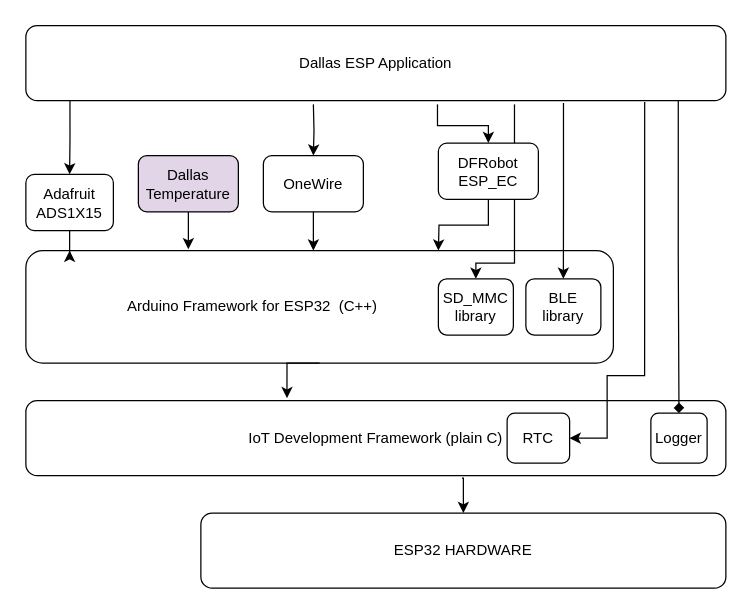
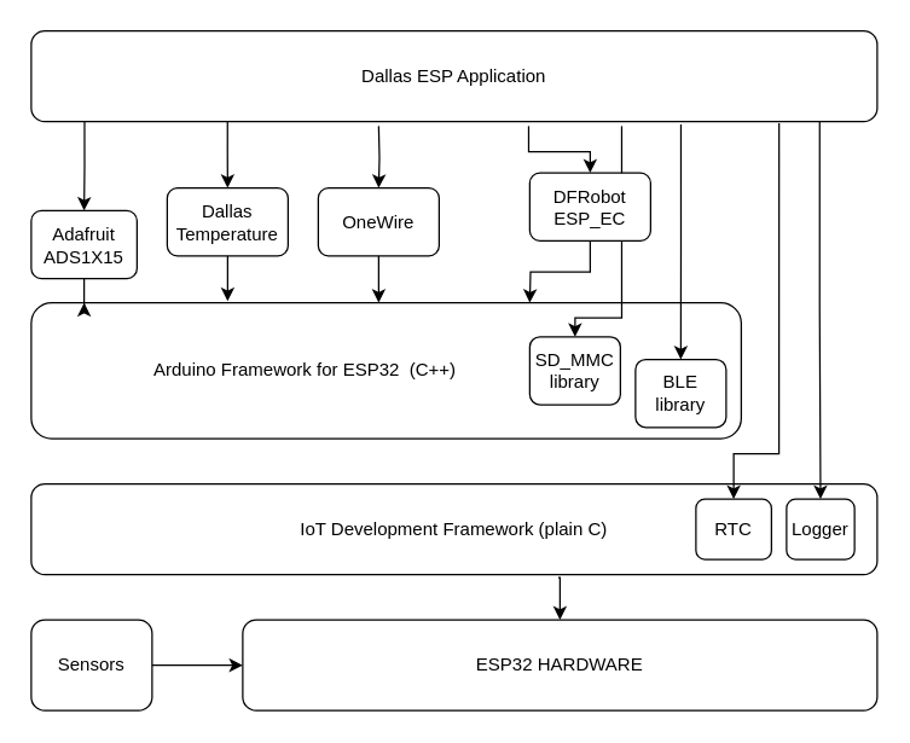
  <mxCell id="0" />
  <mxCell id="1" parent="0" />
+ <mxCell id="2" style="edgeStyle=orthogonalEdgeStyle;rounded=0;orthogonalLoop=1;jettySize=auto;html=1;entryX=1;entryY=0.5;entryDx=0;entryDy=0;startArrow=classic;startFill=1;endArrow=none;endFill=0;" parent="1" source="3" target="26" edge="1"><mxGeometry relative="1" as="geometry" /></mxCell>
  <mxCell id="3" value="ESP32 HARDWARE" style="rounded=1;whiteSpace=wrap;html=1;" parent="1" vertex="1"><mxGeometry x="160" y="410" width="420" height="60" as="geometry" /></mxCell>
  <mxCell id="4" style="edgeStyle=orthogonalEdgeStyle;rounded=0;orthogonalLoop=1;jettySize=auto;html=1;exitX=0.623;exitY=1.033;exitDx=0;exitDy=0;entryX=0.5;entryY=0;entryDx=0;entryDy=0;exitPerimeter=0;" parent="1" source="5" edge="1" target="3"><mxGeometry relative="1" as="geometry"><mxPoint x="277" y="410" as="targetPoint" /></mxGeometry></mxCell>
  <mxCell id="5" value="IoT Development Framework (plain C)" style="rounded=1;whiteSpace=wrap;html=1;align=center;" parent="1" vertex="1"><mxGeometry x="20" y="320" width="560" height="60" as="geometry" /></mxCell>
- <mxCell id="6" value="RTC" style="rounded=1;whiteSpace=wrap;html=1;" parent="1" vertex="1"><mxGeometry x="405" y="330" width="50" height="40" as="geometry" /></mxCell>
+ <mxCell id="6" value="RTC" style="rounded=1;whiteSpace=wrap;html=1;" parent="1" vertex="1"><mxGeometry x="460" y="330" width="50" height="40" as="geometry" /></mxCell>
  <mxCell id="7" value="Logger" style="rounded=1;whiteSpace=wrap;html=1;" parent="1" vertex="1"><mxGeometry x="520" y="330" width="45" height="40" as="geometry" /></mxCell>
  <mxCell id="8" value="&amp;nbsp; &amp;nbsp; &amp;nbsp; &amp;nbsp; &amp;nbsp; &amp;nbsp; &amp;nbsp; &amp;nbsp; &amp;nbsp; &amp;nbsp; &amp;nbsp; &amp;nbsp; Arduino Framework for ESP32&amp;nbsp; (C++)" style="rounded=1;whiteSpace=wrap;html=1;verticalAlign=middle;align=left;" parent="1" vertex="1"><mxGeometry x="20" y="200" width="470" height="90" as="geometry" /></mxCell>
- <mxCell id="9" value="BLE&lt;div&gt;library&lt;/div&gt;" style="rounded=1;whiteSpace=wrap;html=1;" parent="1" vertex="1"><mxGeometry x="420" y="222.5" width="60" height="45" as="geometry" /></mxCell>
+ <mxCell id="9" value="BLE&lt;div&gt;library&lt;/div&gt;" style="rounded=1;whiteSpace=wrap;html=1;" parent="1" vertex="1"><mxGeometry x="420" y="237.5" width="60" height="45" as="geometry" /></mxCell>
  <mxCell id="10" value="Adafruit&lt;br&gt;ADS1X15" style="rounded=1;whiteSpace=wrap;html=1;" parent="1" vertex="1"><mxGeometry x="20" y="139" width="70" height="45" as="geometry" /></mxCell>
- <mxCell id="11" value="Dallas&lt;br&gt;Temperature" style="rounded=1;whiteSpace=wrap;html=1;fillColor=#e1d5e7;" parent="1" vertex="1"><mxGeometry x="110" y="124" width="80" height="45" as="geometry" /></mxCell>
+ <mxCell id="11" value="Dallas&lt;br&gt;Temperature" style="rounded=1;whiteSpace=wrap;html=1;" parent="1" vertex="1"><mxGeometry x="110" y="124" width="80" height="45" as="geometry" /></mxCell>
  <mxCell id="12" value="OneWire" style="rounded=1;whiteSpace=wrap;html=1;" parent="1" vertex="1"><mxGeometry x="210" y="124" width="80" height="45" as="geometry" /></mxCell>
- <mxCell id="13" style="edgeStyle=orthogonalEdgeStyle;rounded=0;orthogonalLoop=1;jettySize=auto;html=1;exitX=0.5;exitY=1;exitDx=0;exitDy=0;entryX=0.373;entryY=-0.033;entryDx=0;entryDy=0;entryPerimeter=0;" parent="1" source="8" target="5" edge="1"><mxGeometry relative="1" as="geometry" /></mxCell>
  <mxCell id="14" style="edgeStyle=orthogonalEdgeStyle;rounded=0;orthogonalLoop=1;jettySize=auto;html=1;" parent="1" target="12" edge="1"><mxGeometry relative="1" as="geometry"><mxPoint x="250" y="83" as="sourcePoint" /></mxGeometry></mxCell>
+ <mxCell id="15" style="edgeStyle=orthogonalEdgeStyle;rounded=0;orthogonalLoop=1;jettySize=auto;html=1;entryX=0.5;entryY=0;entryDx=0;entryDy=0;exitX=0.232;exitY=1;exitDx=0;exitDy=0;exitPerimeter=0;" parent="1" source="20" target="11" edge="1"><mxGeometry relative="1" as="geometry" /></mxCell>
  <mxCell id="16" style="edgeStyle=orthogonalEdgeStyle;rounded=0;orthogonalLoop=1;jettySize=auto;html=1;entryX=0.5;entryY=0;entryDx=0;entryDy=0;exitX=0.063;exitY=0.967;exitDx=0;exitDy=0;exitPerimeter=0;" parent="1" source="20" target="10" edge="1"><mxGeometry relative="1" as="geometry" /></mxCell>
  <mxCell id="17" style="edgeStyle=orthogonalEdgeStyle;rounded=0;orthogonalLoop=1;jettySize=auto;html=1;entryX=0.5;entryY=0;entryDx=0;entryDy=0;exitX=0.588;exitY=1.05;exitDx=0;exitDy=0;exitPerimeter=0;" edge="1" parent="1" source="20" target="28"><mxGeometry relative="1" as="geometry" /></mxCell>
  <mxCell id="18" style="edgeStyle=orthogonalEdgeStyle;rounded=0;orthogonalLoop=1;jettySize=auto;html=1;entryX=0.5;entryY=0;entryDx=0;entryDy=0;exitX=0.698;exitY=1.05;exitDx=0;exitDy=0;exitPerimeter=0;" edge="1" parent="1" source="20" target="29"><mxGeometry relative="1" as="geometry"><Array as="points"><mxPoint x="411" y="210" /><mxPoint x="380" y="210" /></Array></mxGeometry></mxCell>
  <mxCell id="19" style="edgeStyle=orthogonalEdgeStyle;rounded=0;orthogonalLoop=1;jettySize=auto;html=1;exitX=0.884;exitY=1.017;exitDx=0;exitDy=0;exitPerimeter=0;" edge="1" parent="1" source="20" target="6"><mxGeometry relative="1" as="geometry"><Array as="points"><mxPoint x="515" y="300" /><mxPoint x="485" y="300" /></Array></mxGeometry></mxCell>
  <mxCell id="20" value="Dallas ESP Application" style="rounded=1;whiteSpace=wrap;html=1;" parent="1" vertex="1"><mxGeometry x="20" y="20" width="560" height="60" as="geometry" /></mxCell>
- <mxCell id="21" style="edgeStyle=orthogonalEdgeStyle;rounded=0;orthogonalLoop=1;jettySize=auto;html=1;exitX=0.932;exitY=1;exitDx=0;exitDy=0;entryX=0.5;entryY=0;entryDx=0;entryDy=0;exitPerimeter=0;endArrow=diamond;" parent="1" source="20" target="7" edge="1"><mxGeometry relative="1" as="geometry" /></mxCell>
+ <mxCell id="21" style="edgeStyle=orthogonalEdgeStyle;rounded=0;orthogonalLoop=1;jettySize=auto;html=1;exitX=0.932;exitY=1;exitDx=0;exitDy=0;entryX=0.5;entryY=0;entryDx=0;entryDy=0;exitPerimeter=0;" parent="1" source="20" target="7" edge="1"><mxGeometry relative="1" as="geometry" /></mxCell>
  <mxCell id="22" style="edgeStyle=orthogonalEdgeStyle;rounded=0;orthogonalLoop=1;jettySize=auto;html=1;" parent="1" source="10" edge="1"><mxGeometry relative="1" as="geometry"><mxPoint x="55" y="200" as="targetPoint" /></mxGeometry></mxCell>
  <mxCell id="23" style="edgeStyle=orthogonalEdgeStyle;rounded=0;orthogonalLoop=1;jettySize=auto;html=1;" parent="1" source="11" edge="1"><mxGeometry relative="1" as="geometry"><mxPoint x="150" y="199" as="targetPoint" /></mxGeometry></mxCell>
  <mxCell id="24" style="edgeStyle=orthogonalEdgeStyle;rounded=0;orthogonalLoop=1;jettySize=auto;html=1;" parent="1" source="12" edge="1"><mxGeometry relative="1" as="geometry"><mxPoint x="250" y="200" as="targetPoint" /></mxGeometry></mxCell>
  <mxCell id="25" style="edgeStyle=orthogonalEdgeStyle;rounded=0;orthogonalLoop=1;jettySize=auto;html=1;entryX=0.5;entryY=0;entryDx=0;entryDy=0;exitX=0.768;exitY=1.033;exitDx=0;exitDy=0;exitPerimeter=0;" parent="1" edge="1" target="9" source="20"><mxGeometry relative="1" as="geometry"><mxPoint x="420" y="80" as="sourcePoint" /><mxPoint x="309" y="200" as="targetPoint" /></mxGeometry></mxCell>
+ <mxCell id="26" value="Sensors" style="rounded=1;whiteSpace=wrap;html=1;" parent="1" vertex="1"><mxGeometry x="20" y="410" width="80" height="60" as="geometry" /></mxCell>
  <mxCell id="27" style="edgeStyle=orthogonalEdgeStyle;rounded=0;orthogonalLoop=1;jettySize=auto;html=1;" edge="1" parent="1" source="28"><mxGeometry relative="1" as="geometry"><mxPoint x="350" y="200" as="targetPoint" /></mxGeometry></mxCell>
  <mxCell id="28" value="DFRobot&lt;br&gt;ESP_EC" style="rounded=1;whiteSpace=wrap;html=1;" vertex="1" parent="1"><mxGeometry x="350" y="114" width="80" height="45" as="geometry" /></mxCell>
  <mxCell id="29" value="SD_MMC&lt;div&gt;library&lt;/div&gt;" style="rounded=1;whiteSpace=wrap;html=1;" vertex="1" parent="1"><mxGeometry x="350" y="222.5" width="60" height="45" as="geometry" /></mxCell>
